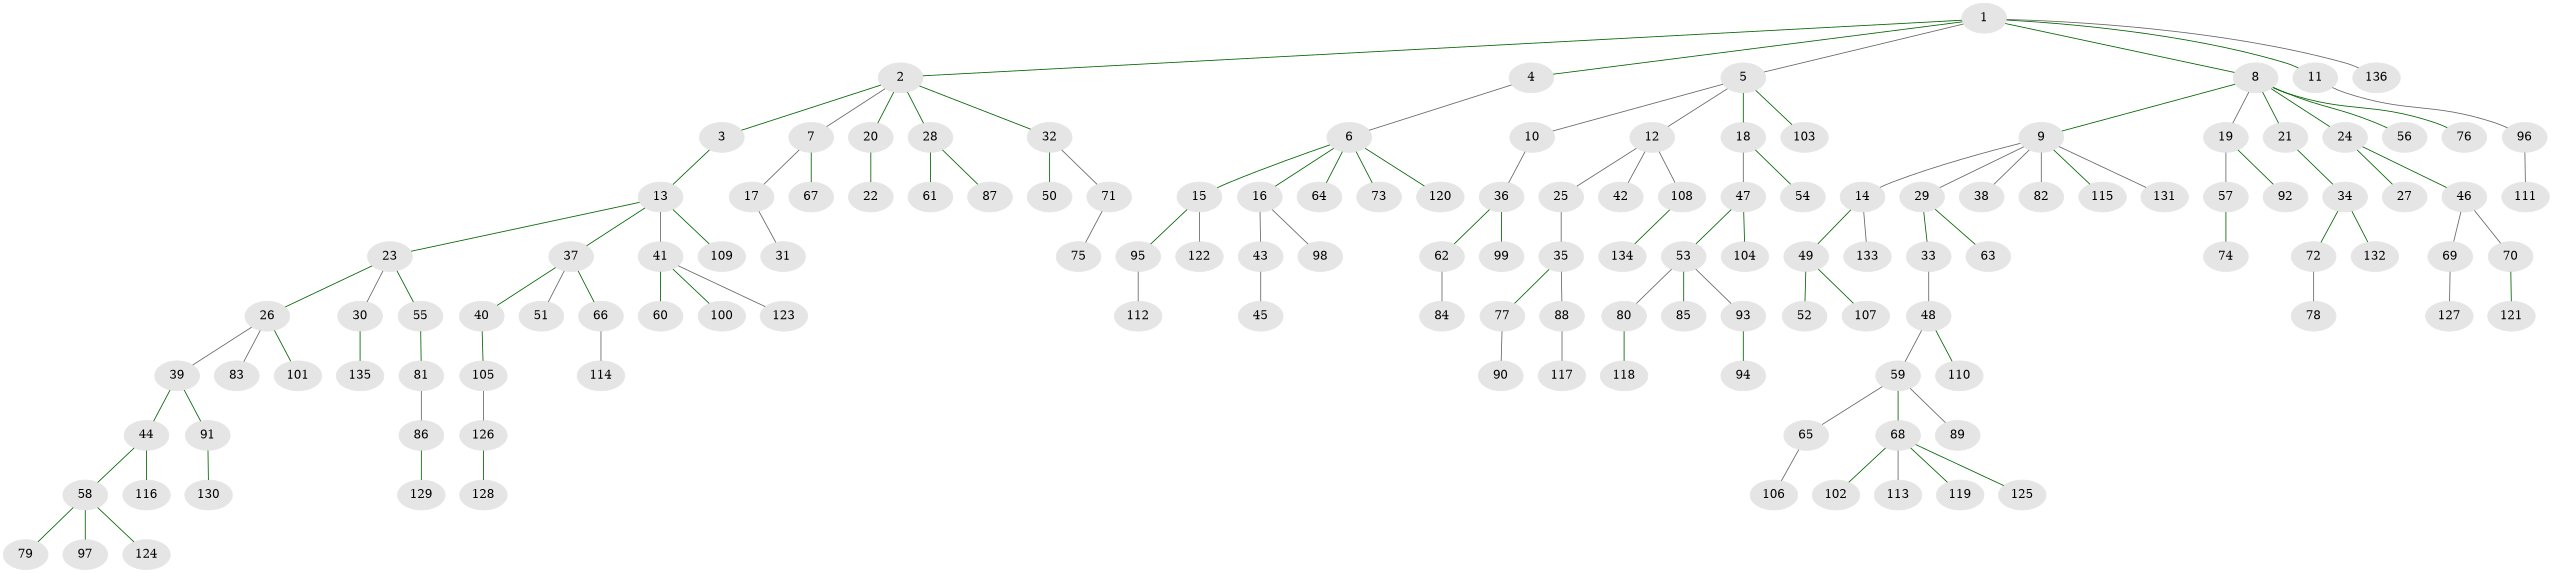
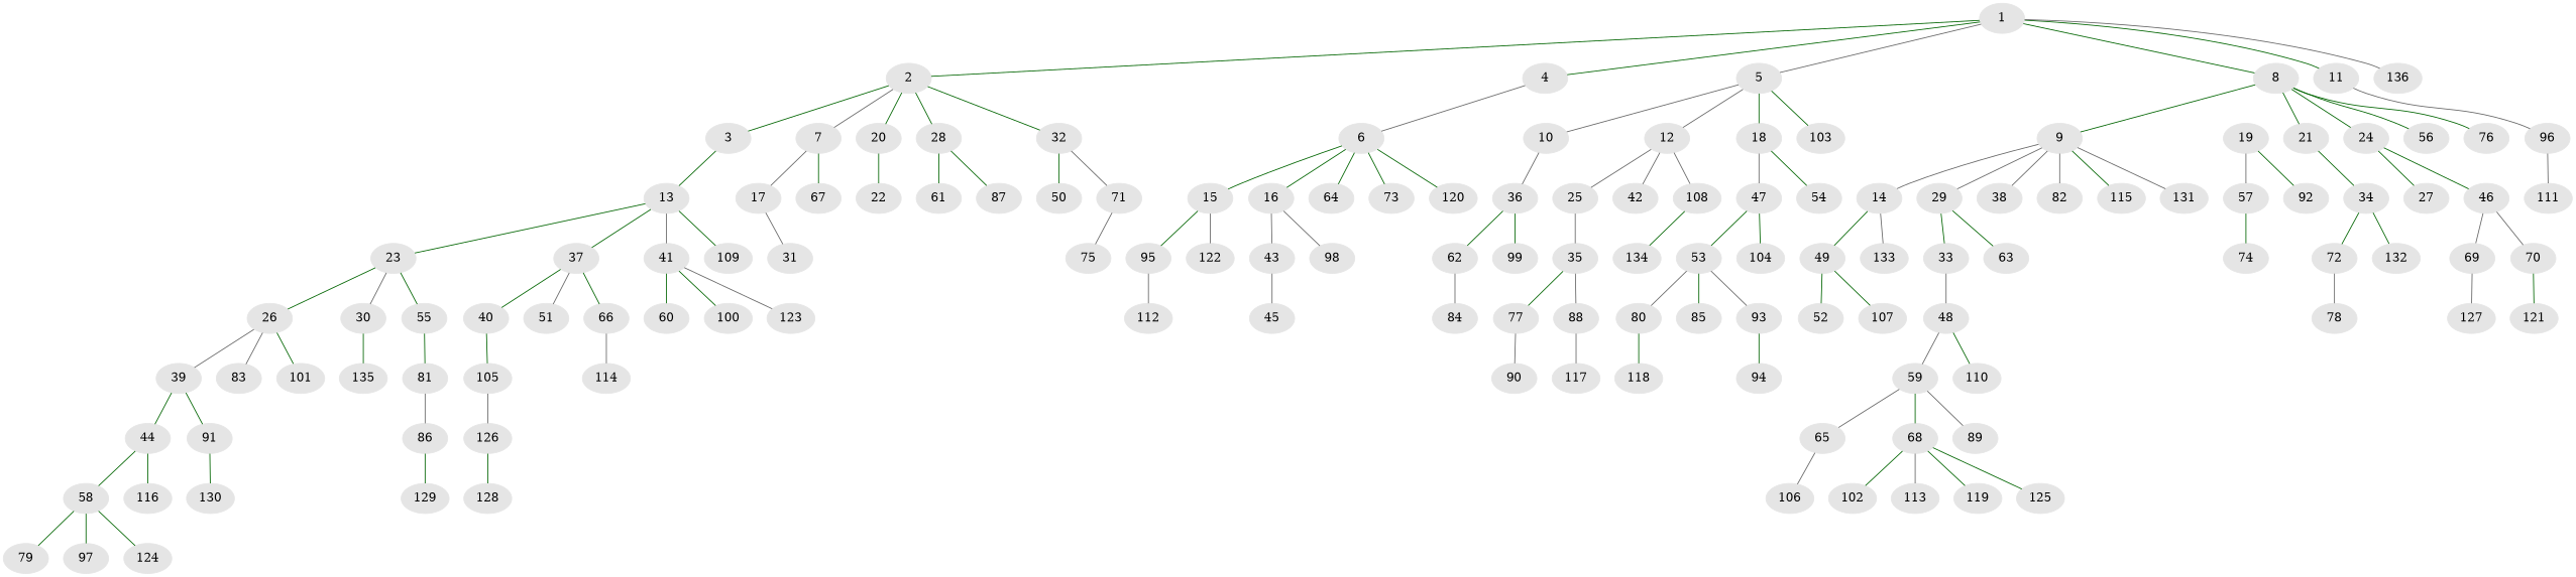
  graph {
    node [color=gray90 style=filled]
    edge [color=darkgreen]
    1
    2
    4
    5
    8
    11
    136
    3
    7
    20
    28
    32
    6
    10
    12
    18
    103
    9
    19
    21
    24
    56
    76
    96
    13
    17
    67
    22
    61
    87
    50
    71
    23
    37
    41
    109
    15
    16
    64
    73
    120
    36
    25
    42
    108
    47
    54
    95
    122
    43
    98
    31
    14
    29
    38
    82
    115
    131
    57
    92
    34
    27
    46
    49
    133
    33
    63
    62
    99
    111
    35
    134
    26
    30
    55
    40
    51
    66
    60
    100
    123
    52
    107
    112
    45
    53
    104
    74
    72
    132
    39
    83
    101
    135
    81
    69
    70
    77
    88
    44
    91
    48
    75
    59
    110
    78
    90
    117
    84
    105
    114
    58
    116
    130
    126
    79
    97
    124
    127
    121
    80
    85
    93
    65
    68
    89
    118
    94
    86
    106
    102
    113
    119
    125
    129
    128
    1 -- 2
    1 -- 4
    1 -- 5 [color=gray40]
    1 -- 8
    1 -- 11
    1 -- 136 [color=gray40]
    2 -- 3
    2 -- 7 [color=gray40]
    2 -- 20
    2 -- 28
    2 -- 32
    4 -- 6 [color=gray40]
    5 -- 10 [color=gray40]
    5 -- 12 [color=gray40]
    5 -- 18
    5 -- 103
    8 -- 9
-   8 -- 19 [color=gray40]
    8 -- 21
    8 -- 24
    8 -- 56
    8 -- 76
    11 -- 96 [color=gray40]
    3 -- 13
    7 -- 17 [color=gray40]
    7 -- 67
    20 -- 22
    28 -- 61
    28 -- 87
    32 -- 50
    32 -- 71 [color=gray40]
    6 -- 15
    6 -- 16
    6 -- 64
    6 -- 73
    6 -- 120
    10 -- 36 [color=gray40]
    12 -- 25 [color=gray40]
    12 -- 42 [color=gray40]
    12 -- 108 [color=gray40]
    18 -- 47 [color=gray40]
    18 -- 54
    9 -- 14 [color=gray40]
    9 -- 29 [color=gray40]
    9 -- 38 [color=gray40]
    9 -- 82 [color=gray40]
    9 -- 115
    9 -- 131 [color=gray40]
    19 -- 57 [color=gray40]
    19 -- 92
    21 -- 34
    24 -- 27
    24 -- 46
    96 -- 111 [color=gray40]
    13 -- 23
    13 -- 37
    13 -- 41 [color=gray40]
    13 -- 109
    17 -- 31 [color=gray40]
    71 -- 75 [color=gray40]
    23 -- 26
    23 -- 30 [color=gray40]
    23 -- 55
    37 -- 40
    37 -- 51 [color=gray40]
    37 -- 66
    41 -- 60
    41 -- 100
    41 -- 123 [color=gray40]
    15 -- 95
    15 -- 122 [color=gray40]
    16 -- 43 [color=gray40]
    16 -- 98 [color=gray40]
    36 -- 62
    36 -- 99
    25 -- 35 [color=gray40]
    108 -- 134
    47 -- 53
    47 -- 104
    95 -- 112 [color=gray40]
    43 -- 45 [color=gray40]
    14 -- 49
    14 -- 133 [color=gray40]
    29 -- 33
    29 -- 63
    57 -- 74
    34 -- 72
    34 -- 132
    46 -- 69 [color=gray40]
    46 -- 70 [color=gray40]
    49 -- 52
    49 -- 107
    33 -- 48 [color=gray40]
    62 -- 84 [color=gray40]
    35 -- 77
    35 -- 88 [color=gray40]
    26 -- 39 [color=gray40]
    26 -- 83 [color=gray40]
    26 -- 101
    30 -- 135
    55 -- 81
    40 -- 105
    66 -- 114 [color=gray40]
    53 -- 80 [color=gray40]
    53 -- 85
    53 -- 93 [color=gray40]
    72 -- 78 [color=gray40]
    39 -- 44
    39 -- 91
    81 -- 86 [color=gray40]
    69 -- 127 [color=gray40]
    70 -- 121
    77 -- 90 [color=gray40]
    88 -- 117 [color=gray40]
    44 -- 58
    44 -- 116
    91 -- 130
    48 -- 59 [color=gray40]
    48 -- 110
    59 -- 65 [color=gray40]
    59 -- 68
    59 -- 89 [color=gray40]
    105 -- 126 [color=gray40]
    58 -- 79
    58 -- 97
    58 -- 124
    126 -- 128
    80 -- 118
    93 -- 94
    65 -- 106 [color=gray40]
    68 -- 102
    68 -- 113 [color=gray40]
    68 -- 119
    68 -- 125
    86 -- 129
  }
